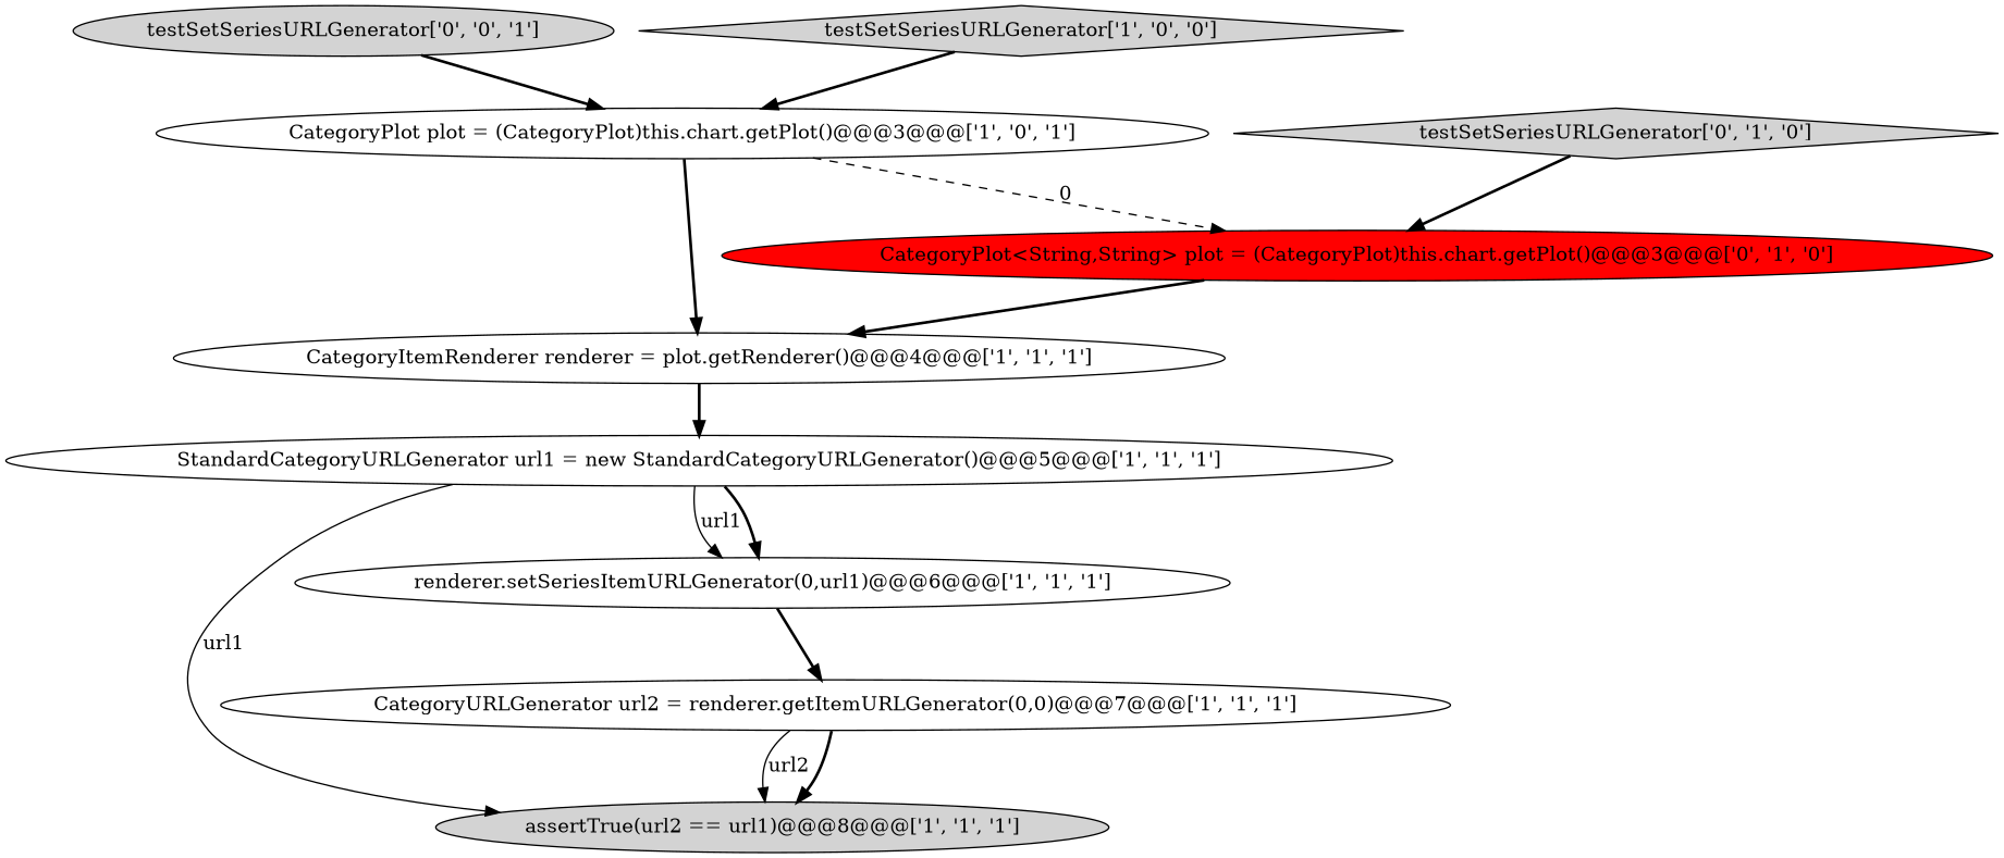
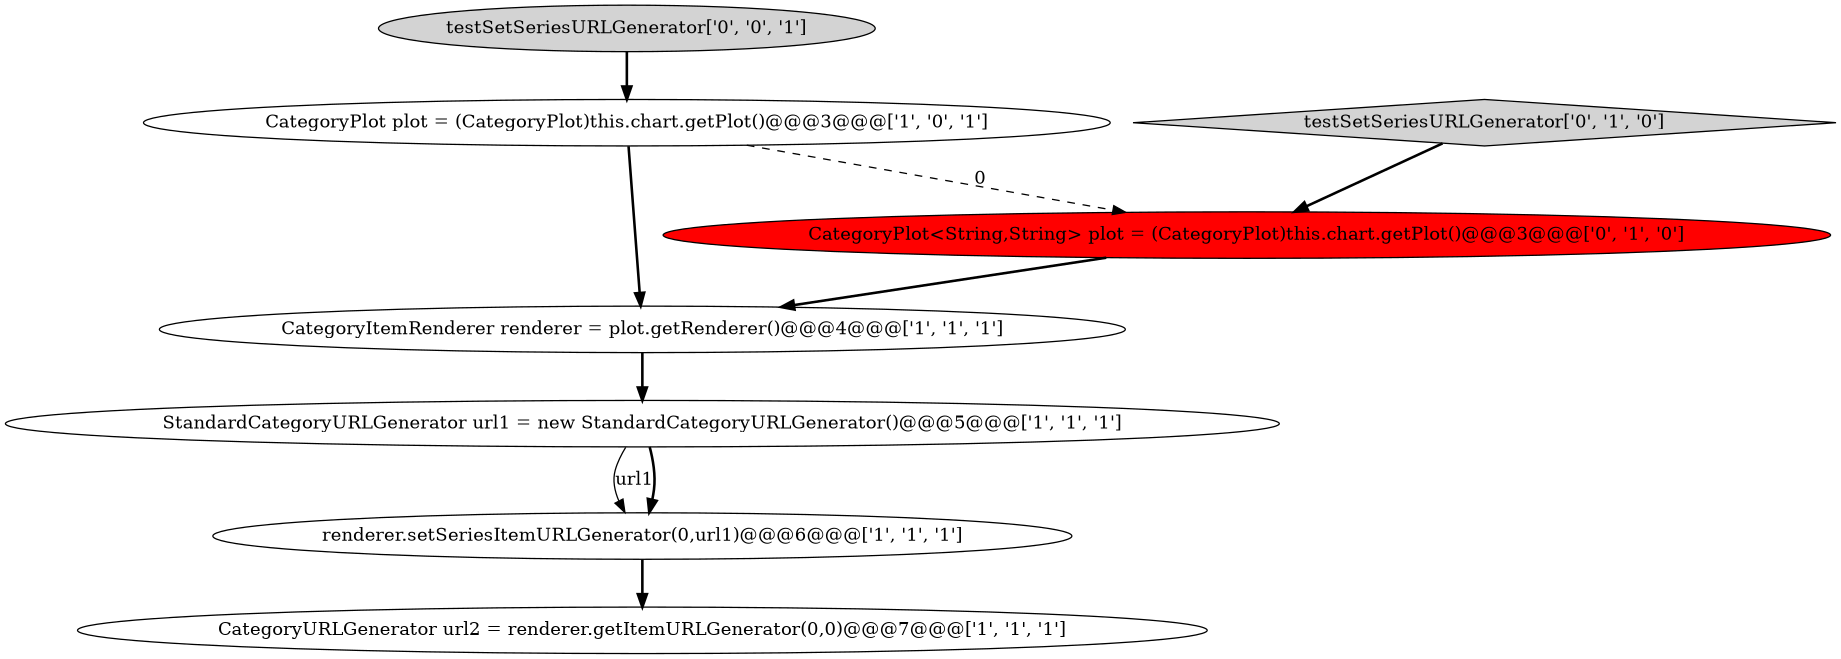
  digraph {
    node [fillcolor=white shape=ellipse style=filled]
    edge [style=bold]
    n1 [fillcolor=lightgray label="testSetSeriesURLGenerator['0', '0', '1']"]
    n2 [label="CategoryPlot plot = (CategoryPlot)this.chart.getPlot()@@@3@@@['1', '0', '1']"]
    n3 [fillcolor=red label="CategoryPlot<String,String> plot = (CategoryPlot)this.chart.getPlot()@@@3@@@['0', '1', '0']"]
    n4 [label="CategoryItemRenderer renderer = plot.getRenderer()@@@4@@@['1', '1', '1']"]
-   n5 [fillcolor=lightgray label="testSetSeriesURLGenerator['1', '0', '0']" shape=diamond]
    n6 [label="StandardCategoryURLGenerator url1 = new StandardCategoryURLGenerator()@@@5@@@['1', '1', '1']"]
-   n7 [fillcolor=lightgray label="assertTrue(url2 == url1)@@@8@@@['1', '1', '1']"]
    n8 [label="renderer.setSeriesItemURLGenerator(0,url1)@@@6@@@['1', '1', '1']"]
    n9 [label="CategoryURLGenerator url2 = renderer.getItemURLGenerator(0,0)@@@7@@@['1', '1', '1']"]
    n10 [fillcolor=lightgray label="testSetSeriesURLGenerator['0', '1', '0']" shape=diamond]
    n1 -> n2
    n2 -> n3 [label=0 style=dashed]
    n2 -> n4
    n3 -> n4
    n4 -> n6
-   n5 -> n2
-   n6 -> n7 [label=url1 style=solid]
    n6 -> n8 [label=url1 style=solid]
    n6 -> n8
    n8 -> n9
-   n9 -> n7
-   n9 -> n7 [label=url2 style=solid]
    n10 -> n3
  }
